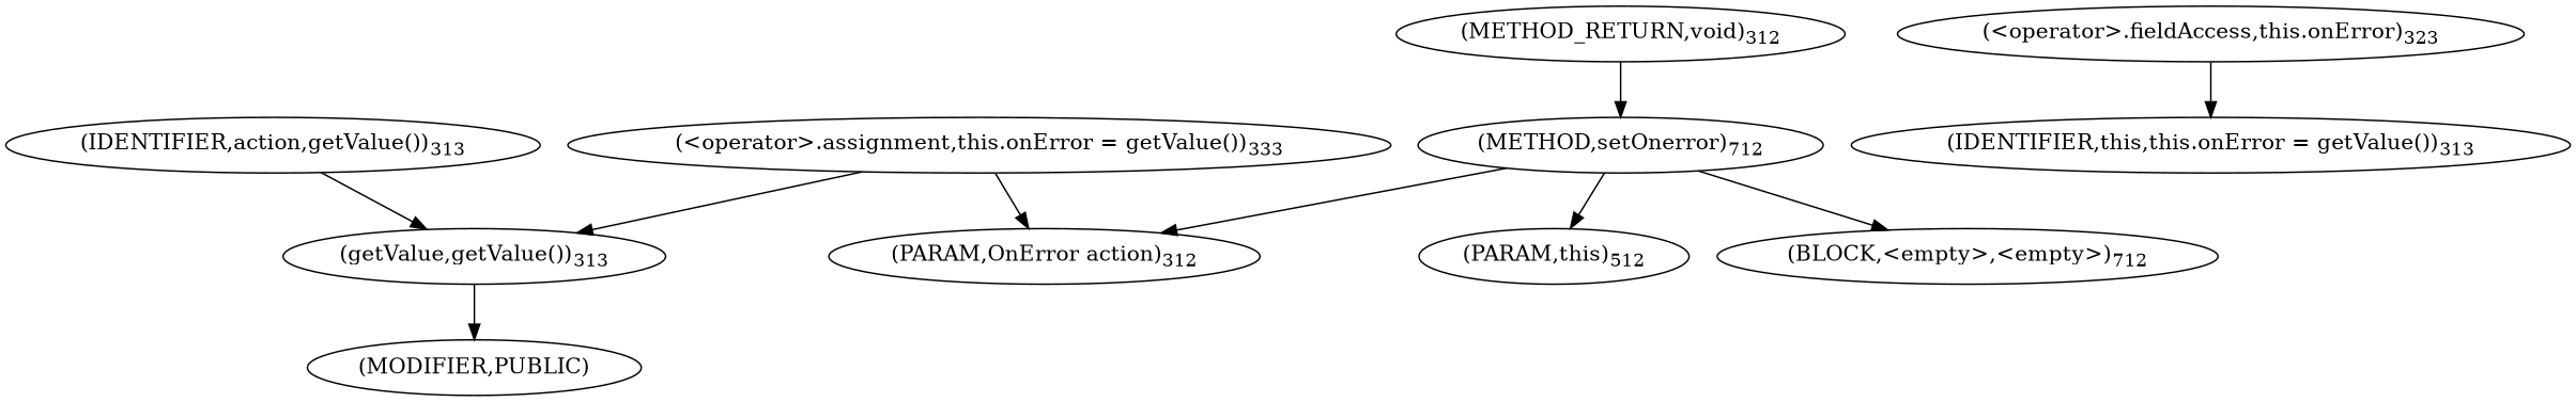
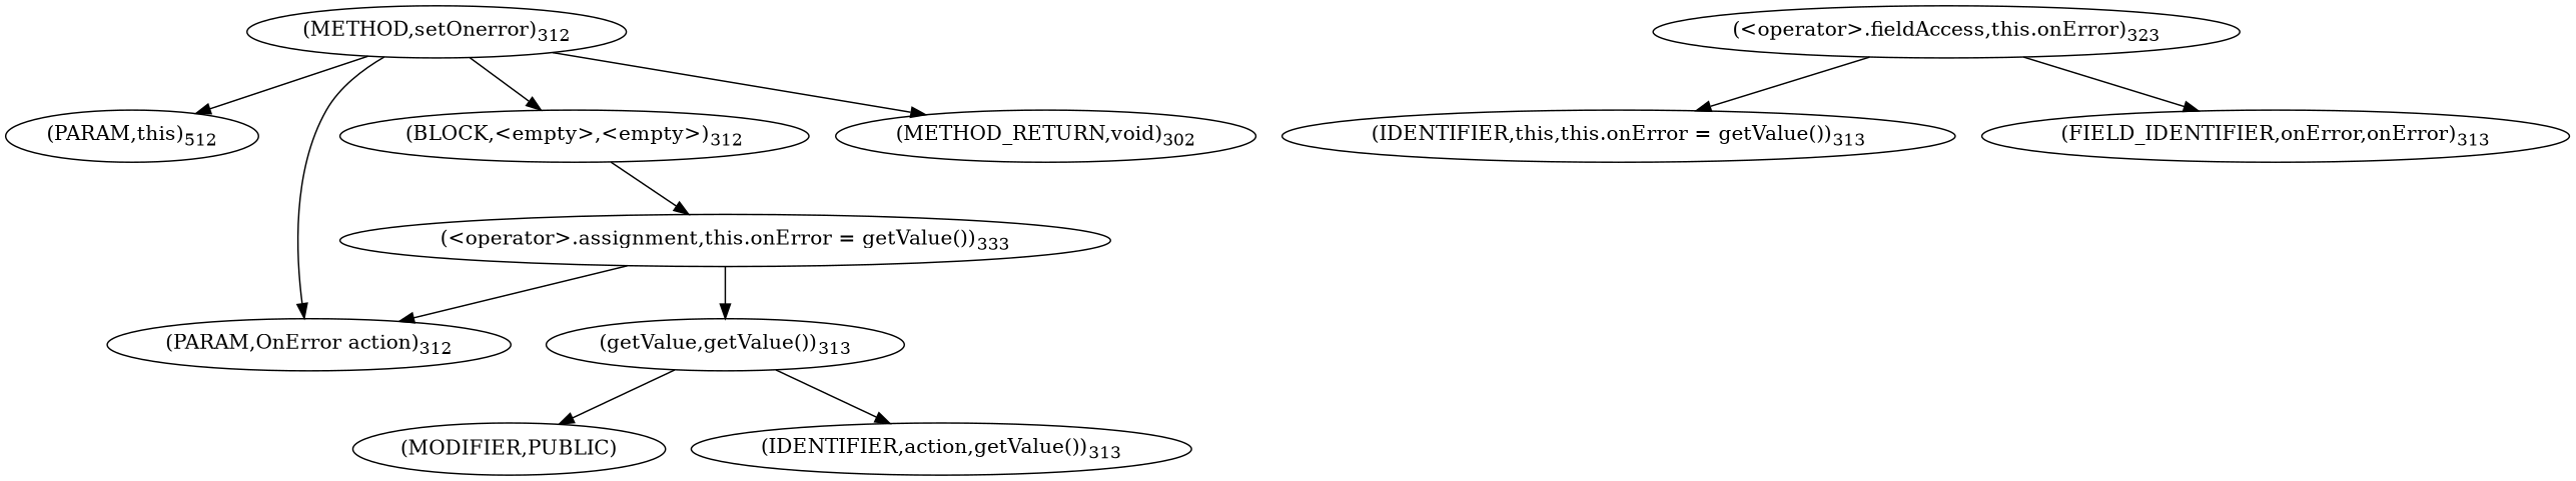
  digraph {
-   n1 [label=<(METHOD,setOnerror)<SUB>712</SUB>>]
+   n1 [label=<(METHOD,setOnerror)<SUB>312</SUB>>]
    n2 [label=<(PARAM,this)<SUB>512</SUB>>]
    n3 [label=<(PARAM,OnError action)<SUB>312</SUB>>]
-   n4 [label=<(BLOCK,&lt;empty&gt;,&lt;empty&gt;)<SUB>712</SUB>>]
-   n5 [label=<(METHOD_RETURN,void)<SUB>312</SUB>>]
+   n4 [label=<(BLOCK,&lt;empty&gt;,&lt;empty&gt;)<SUB>312</SUB>>]
+   n5 [label=<(METHOD_RETURN,void)<SUB>302</SUB>>]
    n6 [label=<(&lt;operator&gt;.assignment,this.onError = getValue())<SUB>333</SUB>>]
    n7 [label=<(MODIFIER,PUBLIC)>]
    n8 [label=<(getValue,getValue())<SUB>313</SUB>>]
    n9 [label=<(&lt;operator&gt;.fieldAccess,this.onError)<SUB>323</SUB>>]
    n10 [label=<(IDENTIFIER,this,this.onError = getValue())<SUB>313</SUB>>]
+   n11 [label=<(FIELD_IDENTIFIER,onError,onError)<SUB>313</SUB>>]
    n12 [label=<(IDENTIFIER,action,getValue())<SUB>313</SUB>>]
    n1 -> n2
    n1 -> n3
    n1 -> n4
-   n5 -> n1
+   n1 -> n5
+   n4 -> n6
    n6 -> n3
    n6 -> n8
    n8 -> n7
-   n12 -> n8
+   n8 -> n12
    n9 -> n10
+   n9 -> n11
  }
